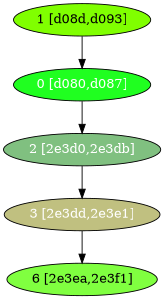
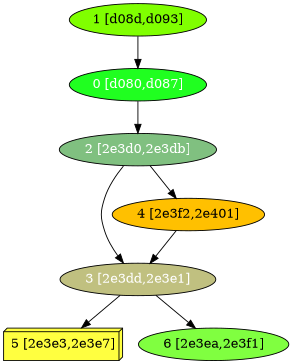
  digraph {
    node [fontcolor="#000000" shape=oval style=filled]
    n1 [fillcolor="#20FF20" fontcolor="#ffffff" label="0 [d080,d087]"]
    n2 [fillcolor="#80C080" fontcolor="#ffffff" label="2 [2e3d0,2e3db]"]
    n3 [fillcolor="#80FF00" label="1 [d08d,d093]"]
    n4 [fillcolor="#C0C080" fontcolor="#ffffff" label="3 [2e3dd,2e3e1]"]
+   n5 [fillcolor="#FFC000" label="4 [2e3f2,2e401]"]
+   n6 [fillcolor="#FFFF40" label="5 [2e3e3,2e3e7]" shape=box3d]
    n7 [fillcolor="#80FF40" label="6 [2e3ea,2e3f1]"]
    n1 -> n2
    n2 -> n4
+   n2 -> n5
    n3 -> n1
+   n4 -> n6
    n4 -> n7
+   n5 -> n4
  }
